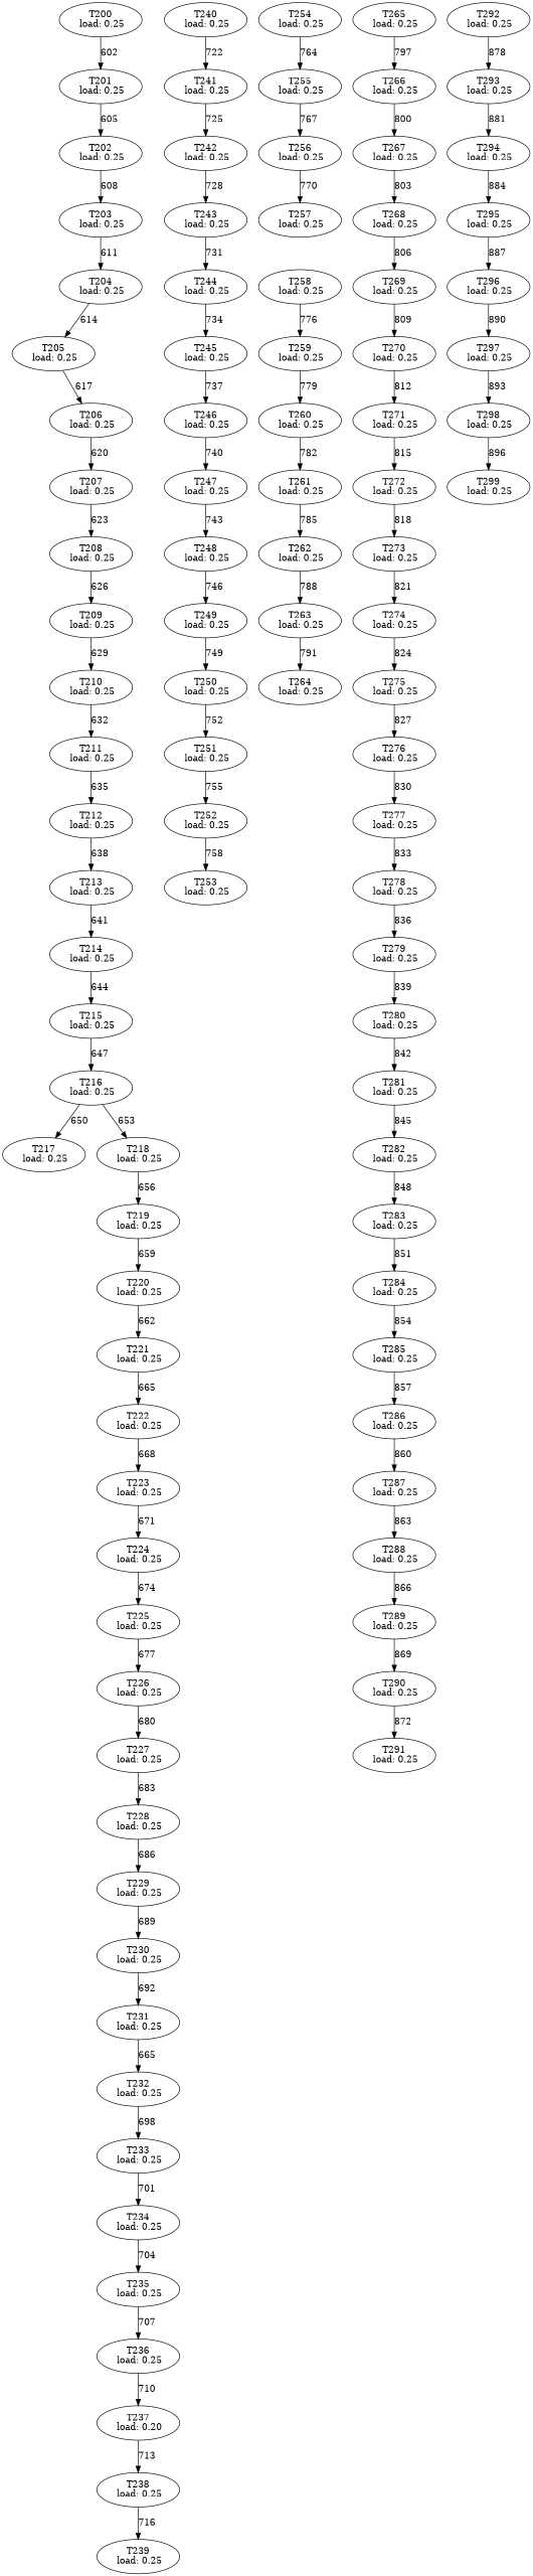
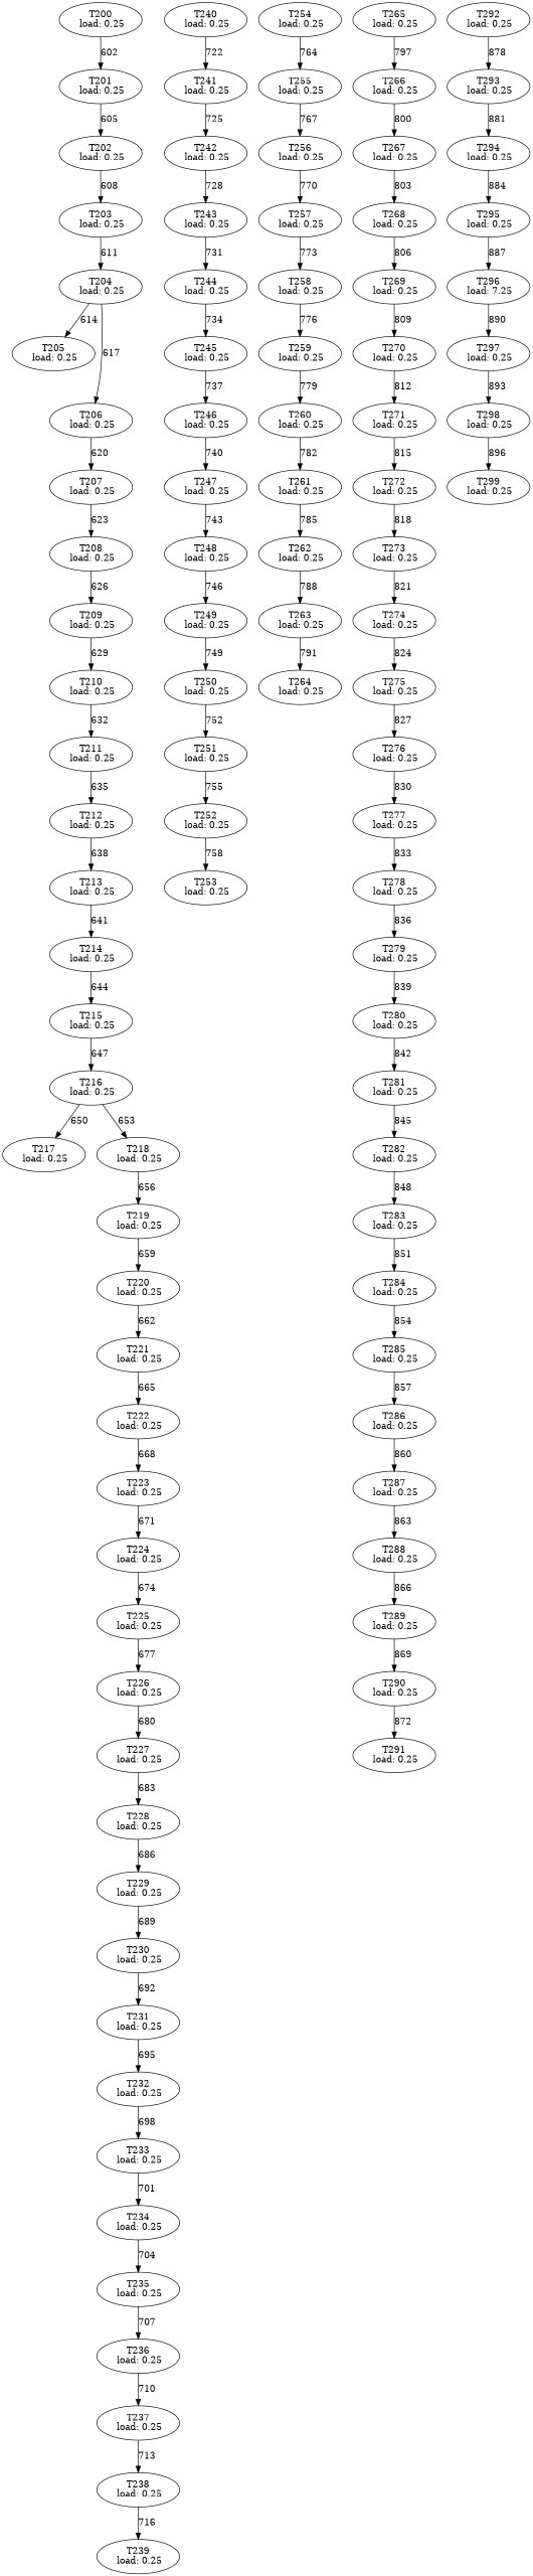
  digraph {
    n1 [label="T200\n load: 0.25"]
    n2 [label="T201\n load: 0.25"]
    n3 [label="T202\n load: 0.25"]
    n4 [label="T203\n load: 0.25"]
    n5 [label="T204\n load: 0.25"]
    n6 [label="T205\n load: 0.25"]
    n7 [label="T206\n load: 0.25"]
    n8 [label="T207\n load: 0.25"]
    n9 [label="T208\n load: 0.25"]
    n10 [label="T209\n load: 0.25"]
    n11 [label="T210\n load: 0.25"]
    n12 [label="T211\n load: 0.25"]
    n13 [label="T212\n load: 0.25"]
    n14 [label="T213\n load: 0.25"]
    n15 [label="T214\n load: 0.25"]
    n16 [label="T215\n load: 0.25"]
    n17 [label="T216\n load: 0.25"]
    n18 [label="T217\n load: 0.25"]
    n19 [label="T218\n load: 0.25"]
    n20 [label="T219\n load: 0.25"]
    n21 [label="T220\n load: 0.25"]
    n22 [label="T221\n load: 0.25"]
    n23 [label="T222\n load: 0.25"]
    n24 [label="T223\n load: 0.25"]
    n25 [label="T224\n load: 0.25"]
    n26 [label="T225\n load: 0.25"]
    n27 [label="T226\n load: 0.25"]
    n28 [label="T227\n load: 0.25"]
    n29 [label="T228\n load: 0.25"]
    n30 [label="T229\n load: 0.25"]
    n31 [label="T230\n load: 0.25"]
    n32 [label="T231\n load: 0.25"]
    n33 [label="T232\n load: 0.25"]
    n34 [label="T233\n load: 0.25"]
    n35 [label="T234\n load: 0.25"]
    n36 [label="T235\n load: 0.25"]
    n37 [label="T236\n load: 0.25"]
-   n38 [label="T237\n load: 0.20"]
+   n38 [label="T237\n load: 0.25"]
    n39 [label="T238\n load: 0.25"]
    n40 [label="T239\n load: 0.25"]
    n41 [label="T240\n load: 0.25"]
    n42 [label="T241\n load: 0.25"]
    n43 [label="T242\n load: 0.25"]
    n44 [label="T243\n load: 0.25"]
    n45 [label="T244\n load: 0.25"]
    n46 [label="T245\n load: 0.25"]
    n47 [label="T246\n load: 0.25"]
    n48 [label="T247\n load: 0.25"]
    n49 [label="T248\n load: 0.25"]
    n50 [label="T249\n load: 0.25"]
    n51 [label="T250\n load: 0.25"]
    n52 [label="T251\n load: 0.25"]
    n53 [label="T252\n load: 0.25"]
    n54 [label="T253\n load: 0.25"]
    n55 [label="T254\n load: 0.25"]
    n56 [label="T255\n load: 0.25"]
    n57 [label="T256\n load: 0.25"]
    n58 [label="T257\n load: 0.25"]
    n59 [label="T258\n load: 0.25"]
    n60 [label="T259\n load: 0.25"]
    n61 [label="T260\n load: 0.25"]
    n62 [label="T261\n load: 0.25"]
    n63 [label="T262\n load: 0.25"]
    n64 [label="T263\n load: 0.25"]
    n65 [label="T264\n load: 0.25"]
    n66 [label="T265\n load: 0.25"]
    n67 [label="T266\n load: 0.25"]
    n68 [label="T267\n load: 0.25"]
    n69 [label="T268\n load: 0.25"]
    n70 [label="T269\n load: 0.25"]
    n71 [label="T270\n load: 0.25"]
    n72 [label="T271\n load: 0.25"]
    n73 [label="T272\n load: 0.25"]
    n74 [label="T273\n load: 0.25"]
    n75 [label="T274\n load: 0.25"]
    n76 [label="T275\n load: 0.25"]
    n77 [label="T276\n load: 0.25"]
    n78 [label="T277\n load: 0.25"]
    n79 [label="T278\n load: 0.25"]
    n80 [label="T279\n load: 0.25"]
    n81 [label="T280\n load: 0.25"]
    n82 [label="T281\n load: 0.25"]
    n83 [label="T282\n load: 0.25"]
    n84 [label="T283\n load: 0.25"]
    n85 [label="T284\n load: 0.25"]
    n86 [label="T285\n load: 0.25"]
    n87 [label="T286\n load: 0.25"]
    n88 [label="T287\n load: 0.25"]
    n89 [label="T288\n load: 0.25"]
    n90 [label="T289\n load: 0.25"]
    n91 [label="T290\n load: 0.25"]
    n92 [label="T291\n load: 0.25"]
    n93 [label="T292\n load: 0.25"]
    n94 [label="T293\n load: 0.25"]
    n95 [label="T294\n load: 0.25"]
    n96 [label="T295\n load: 0.25"]
-   n97 [label="T296\n load: 0.25"]
+   n97 [label="T296\n load: 7.25"]
    n98 [label="T297\n load: 0.25"]
    n99 [label="T298\n load: 0.25"]
    n100 [label="T299\n load: 0.25"]
    n1 -> n2 [label=602]
    n2 -> n3 [label=605]
    n3 -> n4 [label=608]
    n4 -> n5 [label=611]
    n5 -> n6 [label=614]
-   n6 -> n7 [label=617]
+   n5 -> n7 [label=617]
    n7 -> n8 [label=620]
    n8 -> n9 [label=623]
    n9 -> n10 [label=626]
    n10 -> n11 [label=629]
    n11 -> n12 [label=632]
    n12 -> n13 [label=635]
    n13 -> n14 [label=638]
    n14 -> n15 [label=641]
    n15 -> n16 [label=644]
    n16 -> n17 [label=647]
    n17 -> n18 [label=650]
    n17 -> n19 [label=653]
    n19 -> n20 [label=656]
    n20 -> n21 [label=659]
    n21 -> n22 [label=662]
    n22 -> n23 [label=665]
    n23 -> n24 [label=668]
    n24 -> n25 [label=671]
    n25 -> n26 [label=674]
    n26 -> n27 [label=677]
    n27 -> n28 [label=680]
    n28 -> n29 [label=683]
    n29 -> n30 [label=686]
    n30 -> n31 [label=689]
    n31 -> n32 [label=692]
-   n32 -> n33 [label=665]
+   n32 -> n33 [label=695]
    n33 -> n34 [label=698]
    n34 -> n35 [label=701]
    n35 -> n36 [label=704]
    n36 -> n37 [label=707]
    n37 -> n38 [label=710]
    n38 -> n39 [label=713]
    n39 -> n40 [label=716]
    n41 -> n42 [label=722]
    n42 -> n43 [label=725]
    n43 -> n44 [label=728]
    n44 -> n45 [label=731]
    n45 -> n46 [label=734]
    n46 -> n47 [label=737]
    n47 -> n48 [label=740]
    n48 -> n49 [label=743]
    n49 -> n50 [label=746]
    n50 -> n51 [label=749]
    n51 -> n52 [label=752]
    n52 -> n53 [label=755]
    n53 -> n54 [label=758]
    n55 -> n56 [label=764]
    n56 -> n57 [label=767]
    n57 -> n58 [label=770]
+   n58 -> n59 [label=773]
    n59 -> n60 [label=776]
    n60 -> n61 [label=779]
    n61 -> n62 [label=782]
    n62 -> n63 [label=785]
    n63 -> n64 [label=788]
    n64 -> n65 [label=791]
    n66 -> n67 [label=797]
    n67 -> n68 [label=800]
    n68 -> n69 [label=803]
    n69 -> n70 [label=806]
    n70 -> n71 [label=809]
    n71 -> n72 [label=812]
    n72 -> n73 [label=815]
    n73 -> n74 [label=818]
    n74 -> n75 [label=821]
    n75 -> n76 [label=824]
    n76 -> n77 [label=827]
    n77 -> n78 [label=830]
    n78 -> n79 [label=833]
    n79 -> n80 [label=836]
    n80 -> n81 [label=839]
    n81 -> n82 [label=842]
    n82 -> n83 [label=845]
    n83 -> n84 [label=848]
    n84 -> n85 [label=851]
    n85 -> n86 [label=854]
    n86 -> n87 [label=857]
    n87 -> n88 [label=860]
    n88 -> n89 [label=863]
    n89 -> n90 [label=866]
    n90 -> n91 [label=869]
    n91 -> n92 [label=872]
    n93 -> n94 [label=878]
    n94 -> n95 [label=881]
    n95 -> n96 [label=884]
    n96 -> n97 [label=887]
    n97 -> n98 [label=890]
    n98 -> n99 [label=893]
    n99 -> n100 [label=896]
  }
